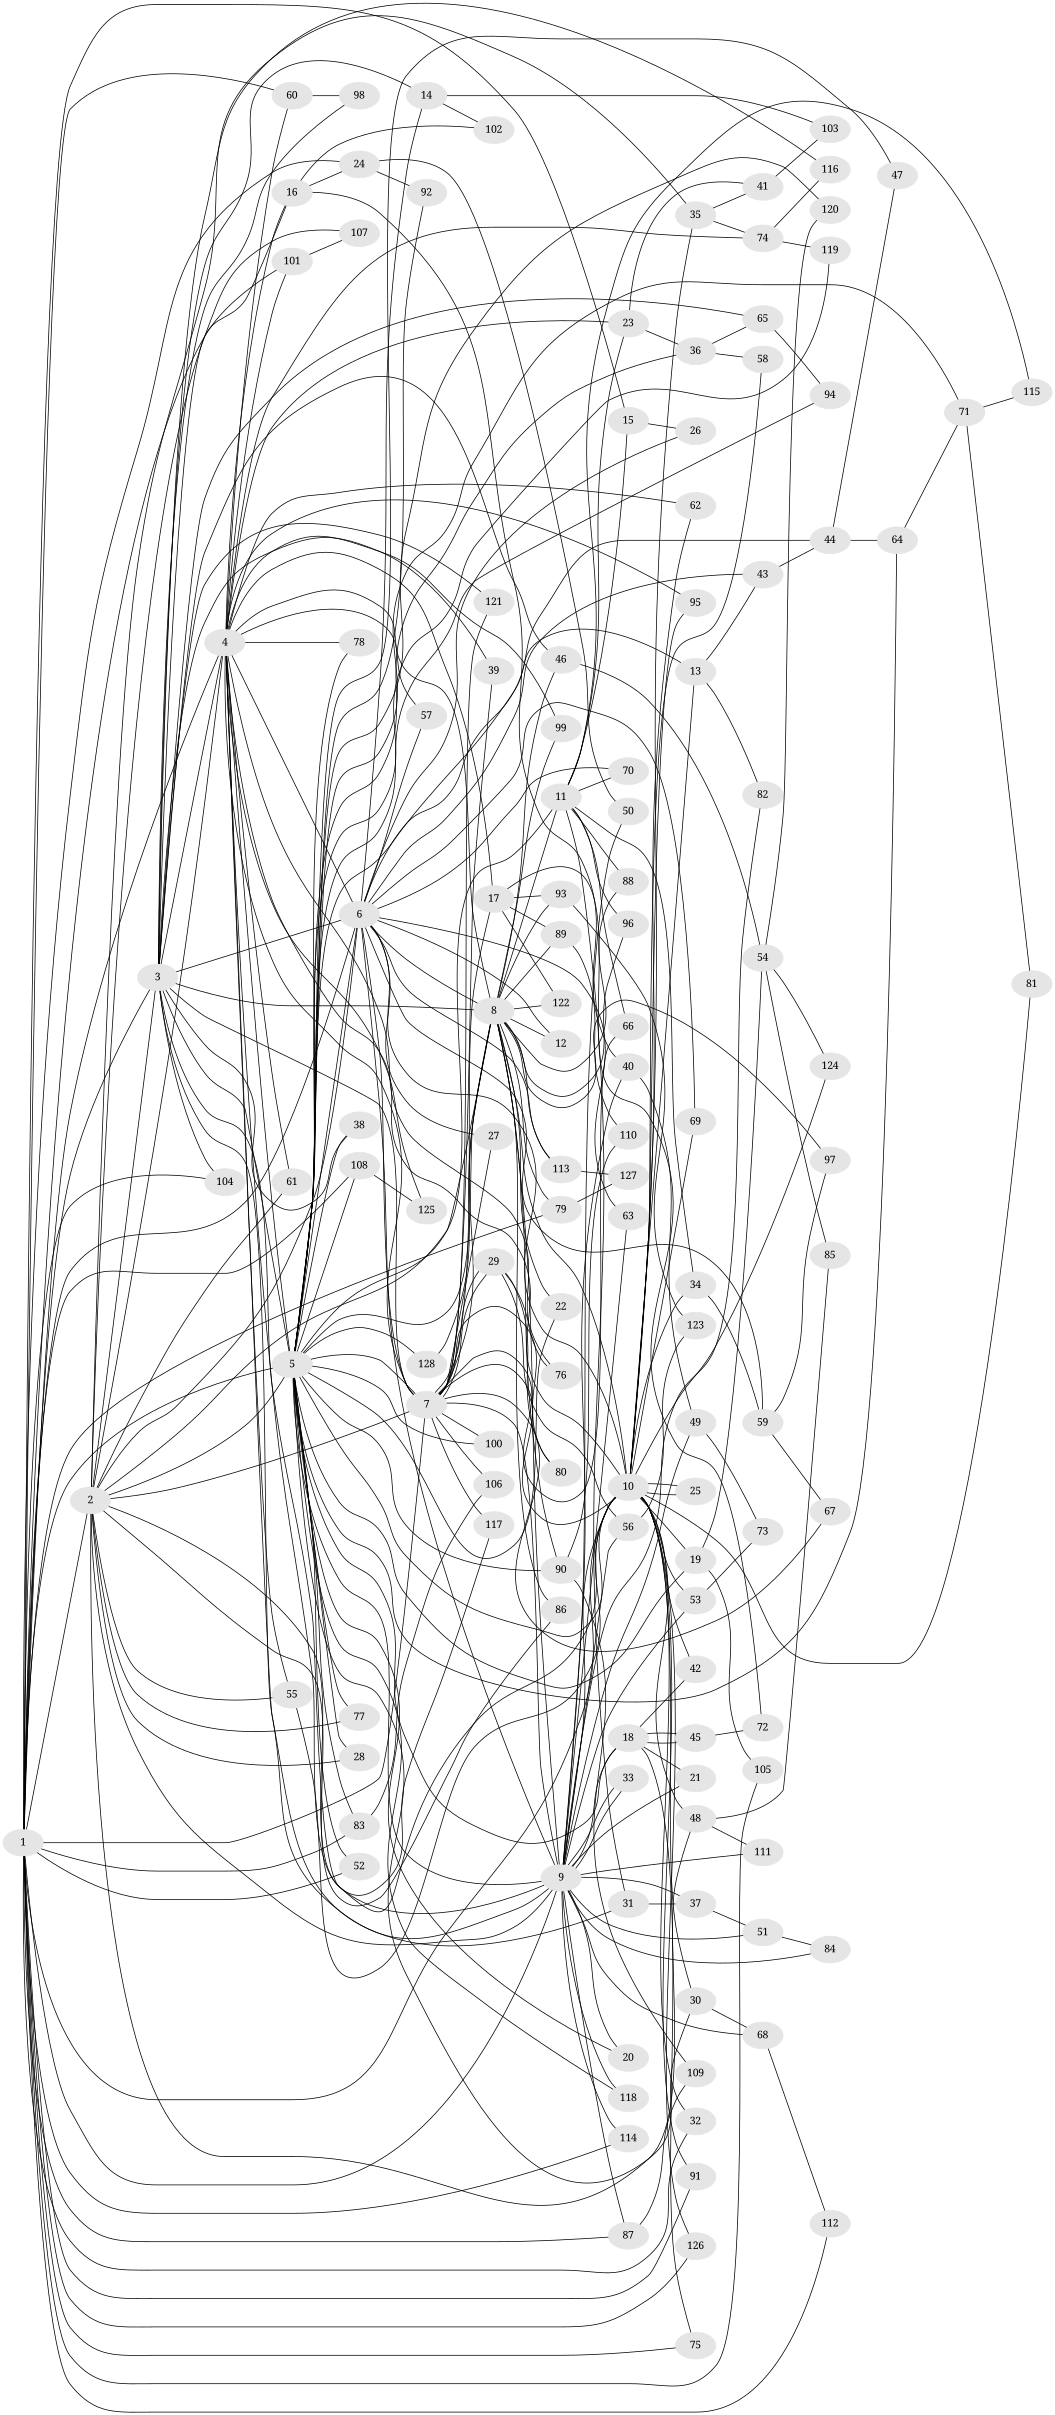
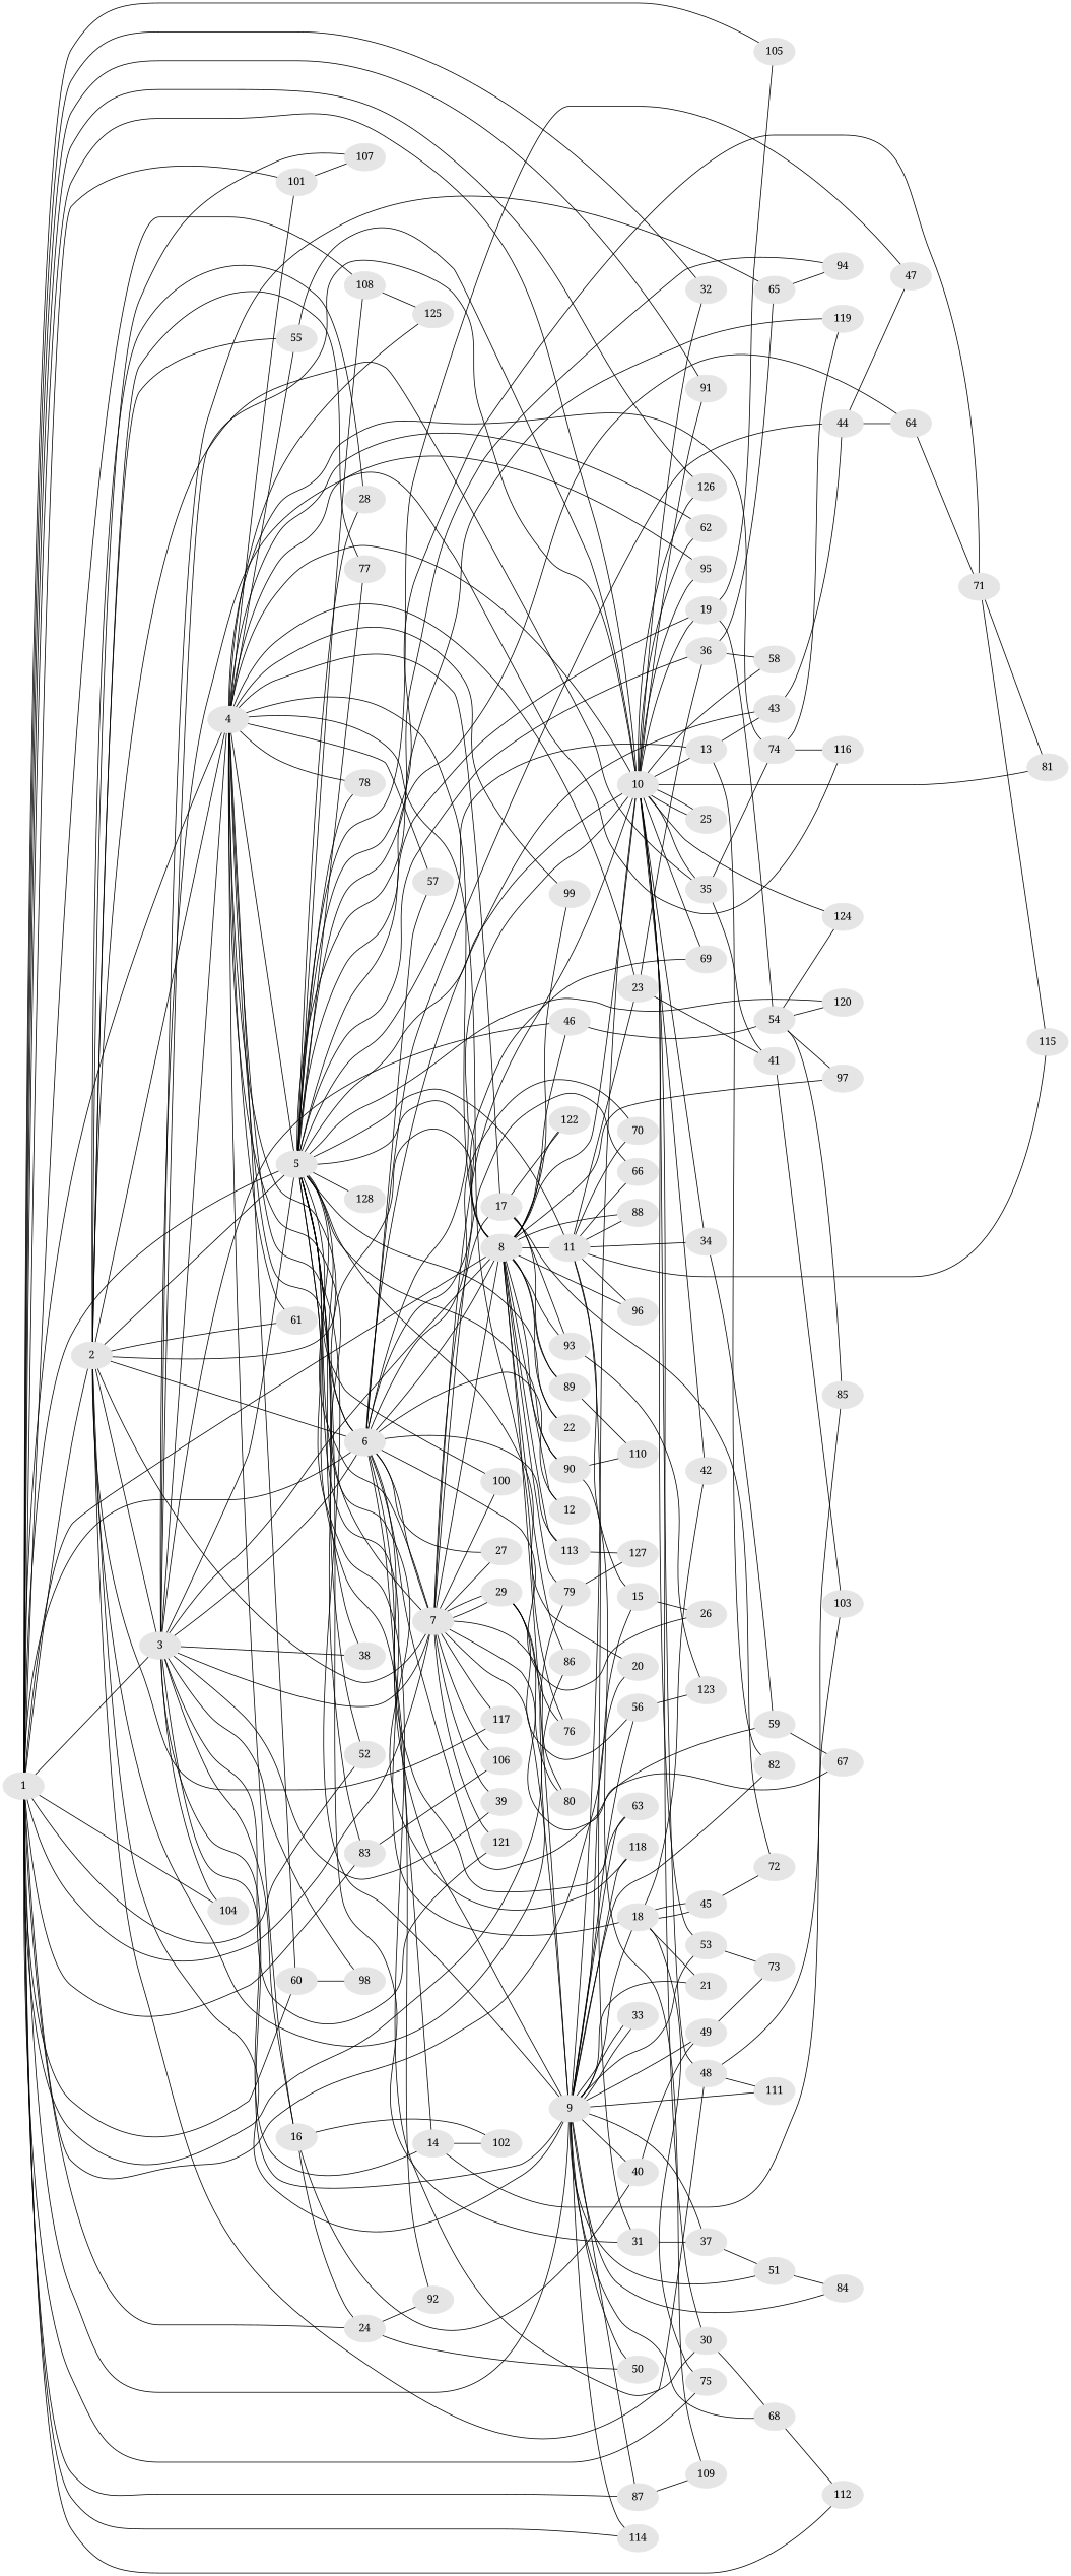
  graph {
    fontname="Noto Serif"
    rankdir=LR
    node [color=gray90 fontname="Noto Serif" style=filled]
    edge [fontname="Noto Serif"]
    1
    2
    3
    4
    5
    6
    7
    8
    9
    10
    15
    24
    32
    52
    60
    75
    79
    83
    87
    91
    101
    104
    105
    108
    112
    114
    126
    28
    35
    48
    55
    61
    77
    86
    107
    117
    14
    16
    38
    39
    46
    65
    98
    116
    121
    17
    23
    31
    57
    62
    74
    76
    78
    95
    99
    125
    11
    13
    18
    19
    20
    22
    30
    36
    47
    64
    71
    90
    92
    94
    100
    118
    119
    120
    128
    12
    26
    27
    43
    44
    59
    63
    69
    70
    113
    29
    66
    67
    80
    106
    88
    89
    93
    96
    97
    122
    21
    33
    37
    40
    49
    50
    51
    53
    56
    68
    82
    84
    111
    25
    34
    42
    58
    81
    124
    127
    109
    41
    85
    102
    103
    54
    72
    115
    45
    110
    123
    73
    1 -- 2
    1 -- 3
    1 -- 4
    1 -- 5
    1 -- 6
    1 -- 7
-   128 -- 8
+   1 -- 8
    1 -- 9
    1 -- 10
    1 -- 15
    1 -- 24
    1 -- 32
    1 -- 52
    1 -- 60
    1 -- 75
    1 -- 79
    1 -- 83
    1 -- 87
    1 -- 91
    1 -- 101
    1 -- 104
    1 -- 105
    1 -- 108
    1 -- 112
    1 -- 114
    1 -- 126
    2 -- 3
    2 -- 4
    2 -- 5
    2 -- 6
    2 -- 7
    2 -- 8
    2 -- 9
    2 -- 28
    2 -- 35
    2 -- 48
    2 -- 55
    2 -- 61
    2 -- 77
    2 -- 86
    2 -- 107
    2 -- 117
    3 -- 4
    3 -- 5
    3 -- 6
    3 -- 7
    3 -- 8
    3 -- 9
    3 -- 10
    3 -- 104
    3 -- 14
    3 -- 16
    3 -- 38
    3 -- 39
    3 -- 46
    3 -- 65
    3 -- 98
    3 -- 116
    3 -- 121
    4 -- 5
    4 -- 6
    4 -- 7
    4 -- 8
    4 -- 9
    4 -- 10
    4 -- 60
    4 -- 101
    4 -- 55
    4 -- 61
    4 -- 16
    4 -- 17
    4 -- 23
    4 -- 31
    4 -- 57
    4 -- 62
    4 -- 74
    4 -- 76
    4 -- 78
    4 -- 95
    4 -- 99
    4 -- 125
    5 -- 6
    5 -- 7
    5 -- 8
-   5 -- 9
    5 -- 10
    5 -- 52
    5 -- 83
    5 -- 108
    5 -- 28
    5 -- 77
    5 -- 38
    5 -- 78
    5 -- 11
    5 -- 13
    5 -- 18
    5 -- 19
    5 -- 20
    5 -- 22
    5 -- 30
    5 -- 36
    5 -- 47
    5 -- 64
    5 -- 71
    5 -- 90
    5 -- 92
    5 -- 94
    5 -- 100
    5 -- 118
    5 -- 119
    5 -- 120
    5 -- 128
    6 -- 7
    6 -- 8
    6 -- 9
    6 -- 10
    6 -- 14
    6 -- 57
    6 -- 12
    6 -- 26
    6 -- 27
    6 -- 43
    6 -- 44
    6 -- 59
    6 -- 63
    6 -- 69
    6 -- 70
    6 -- 113
    7 -- 8
    7 -- 9
    7 -- 10
    7 -- 117
    7 -- 39
    7 -- 121
    7 -- 17
    7 -- 100
    7 -- 27
    7 -- 29
    7 -- 29
    7 -- 66
    7 -- 67
    7 -- 80
    7 -- 106
    8 -- 9
    8 -- 10
    8 -- 79
    8 -- 86
    8 -- 46
    8 -- 99
    8 -- 11
    8 -- 22
    8 -- 90
    8 -- 12
    8 -- 113
    8 -- 88
    8 -- 89
    8 -- 93
    8 -- 96
    8 -- 97
    8 -- 122
    9 -- 10
    9 -- 87
    9 -- 114
    9 -- 18
    9 -- 20
    9 -- 118
    9 -- 63
    9 -- 21
    9 -- 33
    9 -- 33
    9 -- 37
    9 -- 40
    9 -- 49
    9 -- 50
    9 -- 51
    9 -- 53
    9 -- 56
    9 -- 68
    9 -- 82
    9 -- 84
    9 -- 111
    10 -- 32
    10 -- 91
    10 -- 126
    10 -- 35
    10 -- 48
    10 -- 62
    10 -- 95
    10 -- 13
    10 -- 19
    10 -- 30
    10 -- 69
    10 -- 53
    10 -- 25
    10 -- 25
    10 -- 34
    10 -- 42
    10 -- 58
    10 -- 81
    10 -- 124
    15 -- 26
    24 -- 92
    24 -- 50
    60 -- 98
    79 -- 127
    83 -- 106
    87 -- 109
    101 -- 107
    108 -- 125
    35 -- 74
    35 -- 41
    48 -- 111
    48 -- 85
    55 -- 10
    14 -- 102
    14 -- 103
    16 -- 24
    16 -- 40
    16 -- 102
    46 -- 54
    65 -- 94
    17 -- 89
    17 -- 93
    17 -- 122
    17 -- 72
    23 -- 36
    23 -- 41
    31 -- 37
    74 -- 116
    74 -- 119
    11 -- 15
    11 -- 23
    11 -- 31
    11 -- 70
    11 -- 66
    11 -- 88
    11 -- 96
    11 -- 34
    11 -- 115
    13 -- 43
    13 -- 82
    18 -- 75
    18 -- 21
    18 -- 42
    18 -- 45
    18 -- 45
    19 -- 105
    19 -- 54
    30 -- 68
    36 -- 65
    36 -- 58
    64 -- 71
    71 -- 81
    71 -- 115
    90 -- 109
    90 -- 110
    43 -- 44
    44 -- 47
    44 -- 64
    59 -- 67
    113 -- 127
    29 -- 76
    29 -- 80
    29 -- 56
    89 -- 110
    93 -- 123
    37 -- 51
    40 -- 49
    49 -- 73
    51 -- 84
    53 -- 73
    56 -- 123
    68 -- 112
    34 -- 59
    41 -- 103
    54 -- 120
-   59 -- 97
+   54 -- 97
    54 -- 124
    54 -- 85
    45 -- 72
  }
